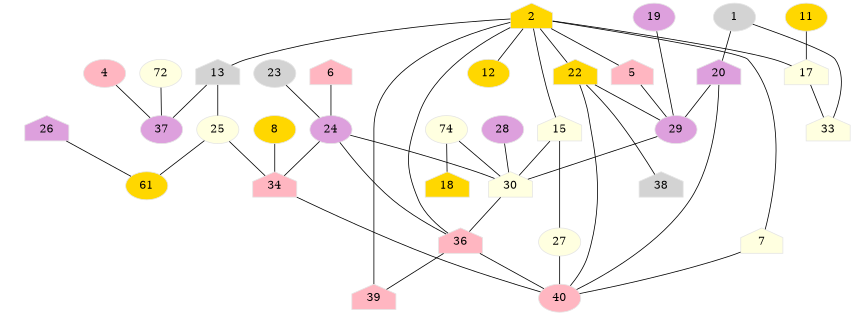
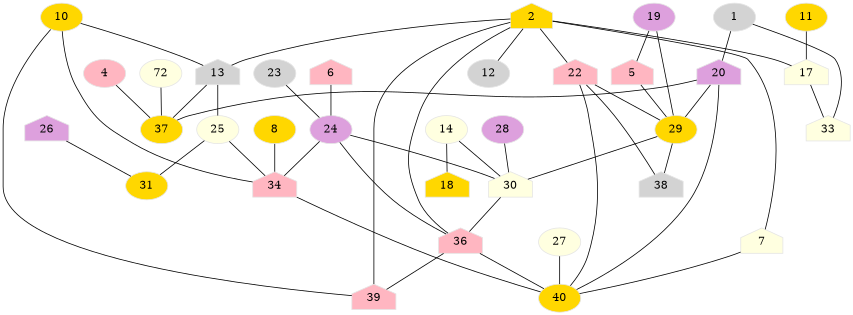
  graph {
    node [color=gray90 fillcolor=lightyellow shape=ellipse style=filled]
    edge [weight=1.0]
    1 [fillcolor=lightgrey]
    20 [fillcolor=plum shape=house]
    33 [shape=house]
-   37 [fillcolor=plum]
-   29 [fillcolor=plum]
-   40 [fillcolor=lightpink]
+   37 [fillcolor=gold]
+   29 [fillcolor=gold]
+   40 [fillcolor=gold]
    2 [fillcolor=gold shape=house]
    5 [fillcolor=lightpink shape=house]
    7 [shape=house]
-   12 [fillcolor=gold]
+   12 [fillcolor=lightgrey]
    13 [fillcolor=lightgrey shape=house]
-   15 [shape=house]
    17 [shape=house]
-   22 [fillcolor=gold shape=house]
+   22 [fillcolor=lightpink shape=house]
    36 [fillcolor=lightpink shape=house]
    39 [fillcolor=lightpink shape=house]
    25
    27
    30 [shape=house]
    38 [fillcolor=lightgrey shape=house]
    4 [fillcolor=lightpink]
    6 [fillcolor=lightpink shape=house]
    24 [fillcolor=plum]
    34 [fillcolor=lightpink shape=house]
    8 [fillcolor=gold]
+   10 [fillcolor=gold]
    11 [fillcolor=gold]
-   31 [fillcolor=gold label=61]
+   31 [fillcolor=gold]
    18 [fillcolor=gold shape=house]
-   14 [label=74]
+   14
    19 [fillcolor=plum]
    23 [fillcolor=lightgrey]
    26 [fillcolor=plum shape=house]
    28 [fillcolor=plum]
    n35 [label=72]
    1 -- 20
    1 -- 33
+   20 -- 37
    20 -- 29
    20 -- 40
    29 -- 30 [weight=3.0]
-   2 -- 5
+   29 -- 38
+   19 -- 5
    2 -- 7
    2 -- 12
    2 -- 13
-   2 -- 15
    2 -- 17
    2 -- 22
    2 -- 36
    2 -- 39
    5 -- 29
    7 -- 40
    13 -- 37
    13 -- 25
-   15 -- 27
-   15 -- 30
    17 -- 33
    22 -- 29
    22 -- 40
    22 -- 38
    36 -- 40 [weight=2.0]
    36 -- 39
    25 -- 34
    25 -- 31
    27 -- 40
    30 -- 36
    4 -- 37
    6 -- 24
    24 -- 36
    24 -- 30
    24 -- 34
    34 -- 40
    8 -- 34
+   10 -- 13
+   10 -- 39
+   10 -- 34
    11 -- 17
    14 -- 30
    14 -- 18
    19 -- 29
    23 -- 24
    26 -- 31
    28 -- 30
    n35 -- 37
  }
